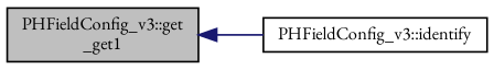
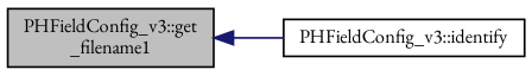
  digraph {
    rankdir=LR
    fontname="EB Garamond"
    node [color=black fontname="EB Garamond" fontsize=10 shape=record]
-   n1 [fillcolor=grey75 fontcolor=black height=0.2 label="PHFieldConfig_v3::get\l_get1" style=filled width=0.4]
+   n1 [fillcolor=grey75 fontcolor=black height=0.2 label="PHFieldConfig_v3::get\l_filename1" style=filled width=0.4]
    n2 [height=0.2 label="PHFieldConfig_v3::identify" width=0.4]
    n1 -> n2 [color=midnightblue dir=back fontname="EB Garamond" fontsize=10 labelfontname=FreeSans labelfontsize=10 style=solid]
  }
